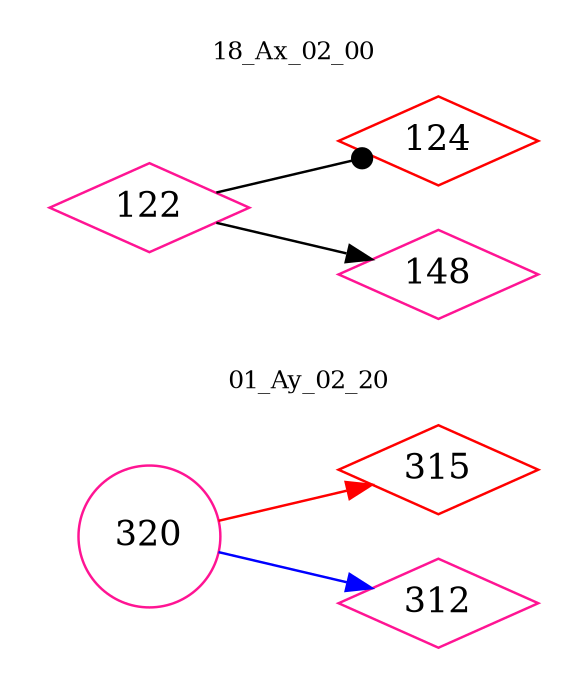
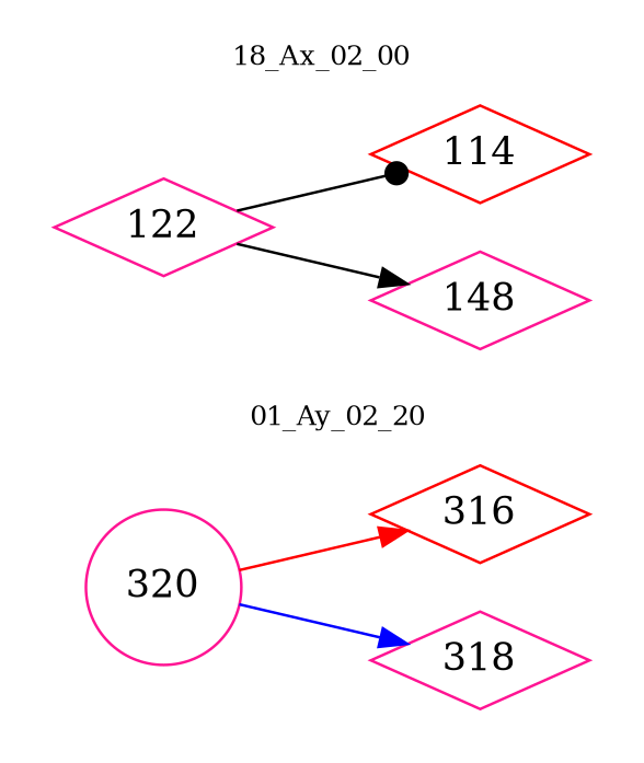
  digraph {
    rankdir=LR
    node [color=deeppink shape=diamond]
    edge [arrowhead=normal color=black]
    n1 [label=320 shape=circle]
-   n2 [label=312]
-   n3 [color=red label=315]
+   n2 [label=318]
+   n3 [color=red label=316]
    n4 [label=122]
    n5 [label=148]
-   n6 [color=red label=124]
+   n6 [color=red label=114]
    subgraph cluster_1 {
      color=white
      fontsize=10
      label="01_Ay_02_20"
      n1
      n2
      n3
    }
    subgraph cluster_2 {
      color=white
      fontsize=10
      label="18_Ax_02_00"
      n4
      n5
      n6
    }
    n1 -> n2 [color=blue]
    n1 -> n3 [color=red]
    n4 -> n5
    n4 -> n6 [arrowhead=dot]
  }
